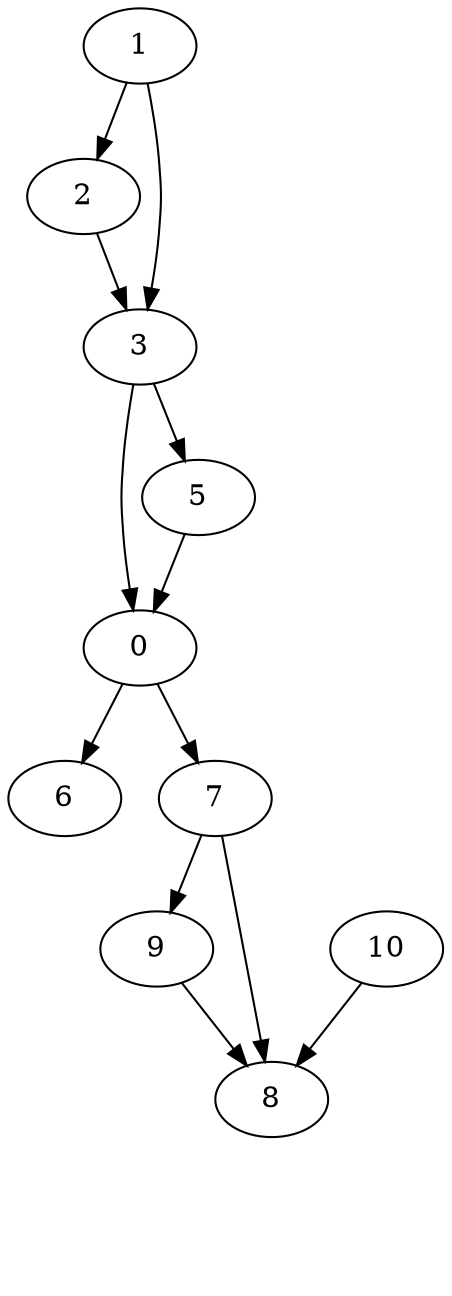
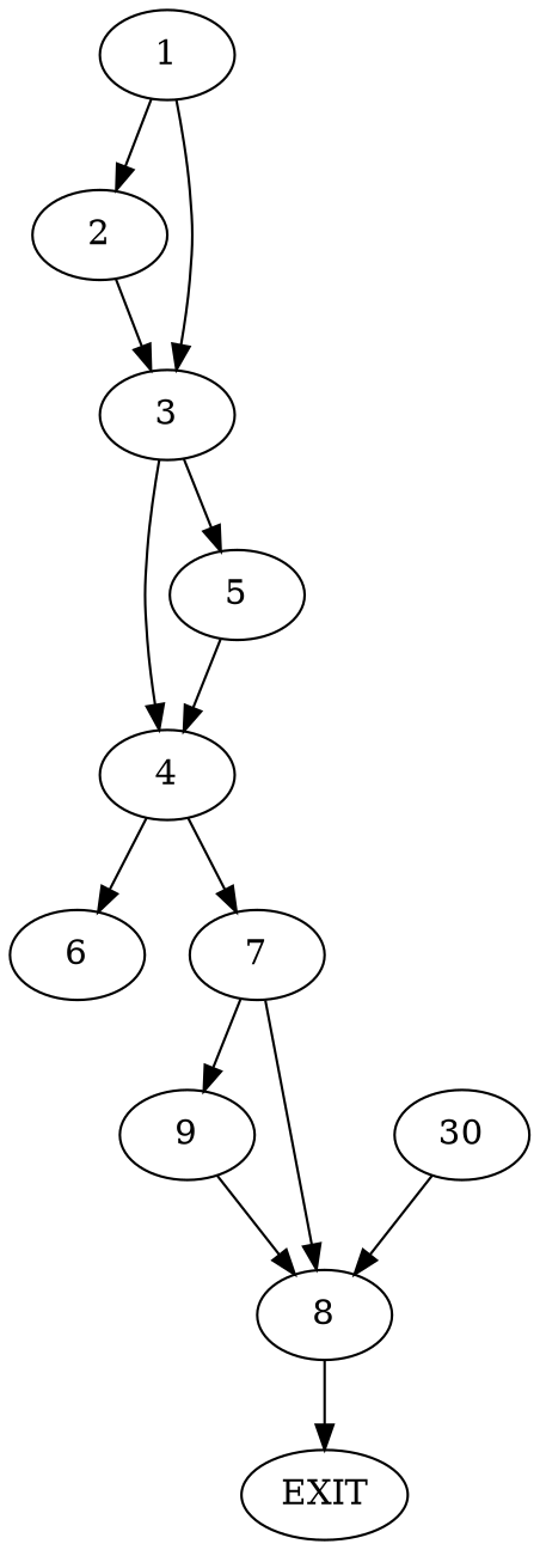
  digraph {
    1
    2
    3
-   4 [label=0]
+   n4 [label=EXIT]
+   4
    5
    6
    7
    9
    8
-   10
+   10 [label=30]
    1 -> 2
    1 -> 3
    2 -> 3
    3 -> 4
    3 -> 5
    4 -> 6
    4 -> 7
    5 -> 4
    7 -> 9
    7 -> 8
    9 -> 8
+   8 -> n4
    10 -> 8
  }
